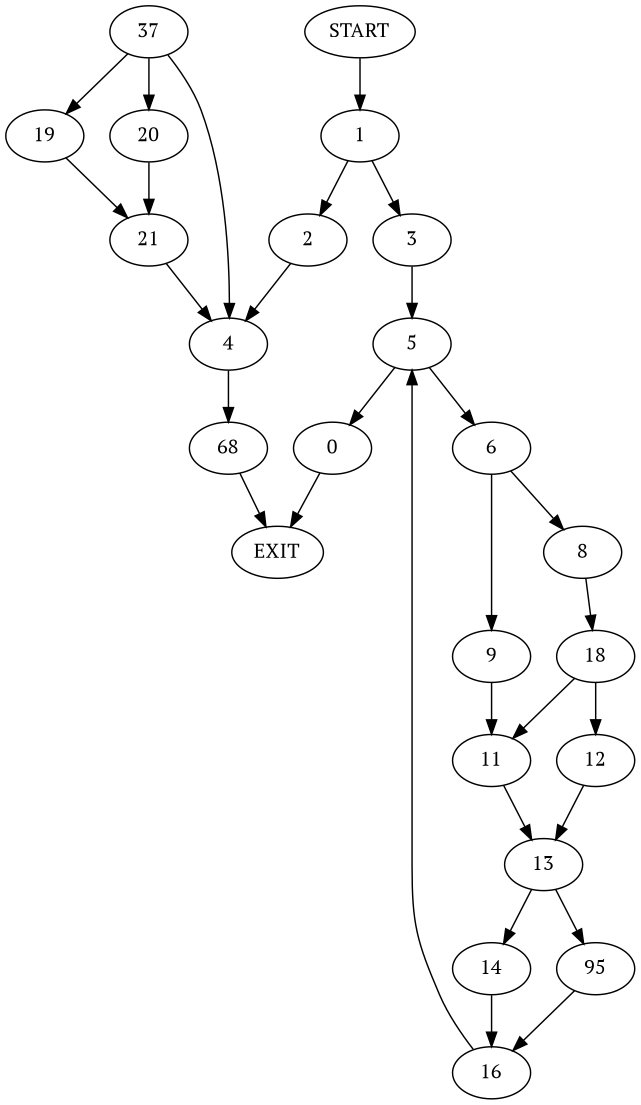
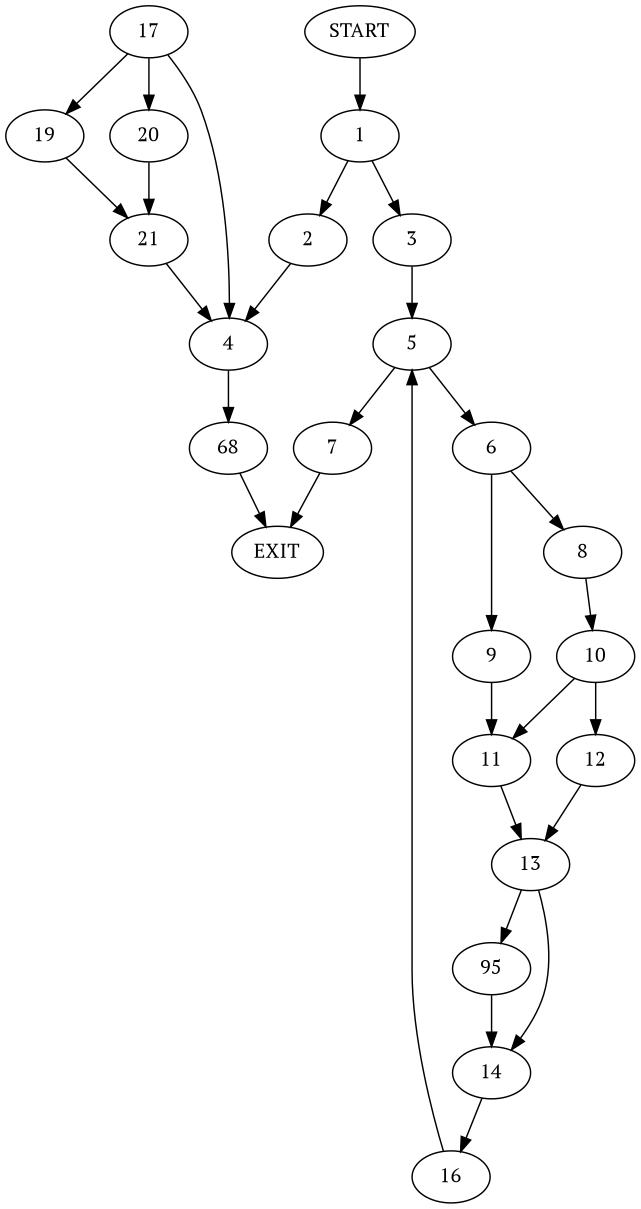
  digraph {
    fontname="PT Serif"
    node [fontname="PT Serif"]
    edge [fontname="PT Serif"]
    n1 [label=START]
    1
    2
    3
    n5 [label=EXIT]
    4
    5
    n8 [label=68]
    6
-   7 [label=0]
-   17 [label=37]
+   7
+   17
    19
    20
    8
    9
-   10 [label=18]
+   10
    11
    12
    13
    14
    n21 [label=95]
    16
    21
    n1 -> 1
    1 -> 2
    1 -> 3
    2 -> 4
    3 -> 5
    4 -> n8
    5 -> 6
    5 -> 7
    n8 -> n5
    6 -> 8
    6 -> 9
    7 -> n5
    17 -> 4
    17 -> 19
    17 -> 20
    19 -> 21
    20 -> 21
    8 -> 10
    9 -> 11
    10 -> 11
    10 -> 12
    11 -> 13
    12 -> 13
    13 -> 14
    13 -> n21
    14 -> 16
-   n21 -> 16
+   n21 -> 14
    16 -> 5
    21 -> 4
  }
